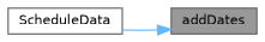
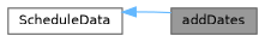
  digraph {
    rankdir=RL
    node [fontname=Helvetica fontsize=10 shape=box style=filled]
    n1 [color=gray40 fillcolor=grey60 fontcolor=black height=0.2 label=addDates width=0.4]
    n2 [color=grey40 fillcolor=white height=0.2 label=ScheduleData width=0.4]
-   n1 -> n2 [color=steelblue1 dir=back fontname=Helvetica fontsize=10 labelfontname=Helvetica labelfontsize=10 style=solid]
+   n2 -> n1 [color=steelblue1 dir=back fontname=Helvetica fontsize=10 labelfontname=Helvetica labelfontsize=10 style=solid]
  }
